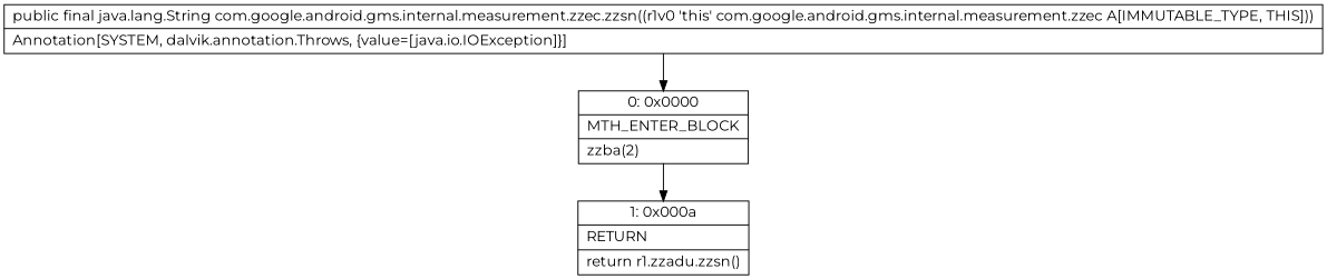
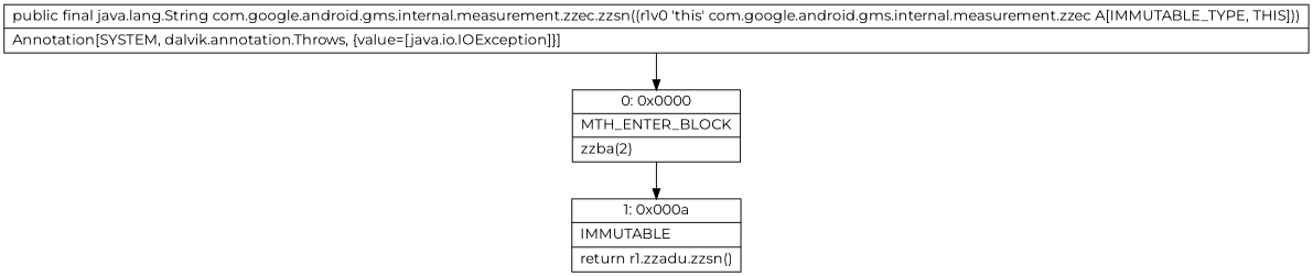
  digraph {
    fontname=Montserrat
    node [shape=record fontname=Montserrat]
    edge [fontname=Montserrat]
    n1 [label="{0\:\ 0x0000|MTH_ENTER_BLOCK\l|zzba(2)\l}"]
-   n2 [label="{1\:\ 0x000a|RETURN\l|return r1.zzadu.zzsn()\l}"]
+   n2 [label="{1\:\ 0x000a|IMMUTABLE\l|return r1.zzadu.zzsn()\l}"]
    n3 [label="{public final java.lang.String com.google.android.gms.internal.measurement.zzec.zzsn((r1v0 'this' com.google.android.gms.internal.measurement.zzec A[IMMUTABLE_TYPE, THIS]))  | Annotation[SYSTEM, dalvik.annotation.Throws, \{value=[java.io.IOException]\}]\l}"]
    n1 -> n2
    n3 -> n1
  }
